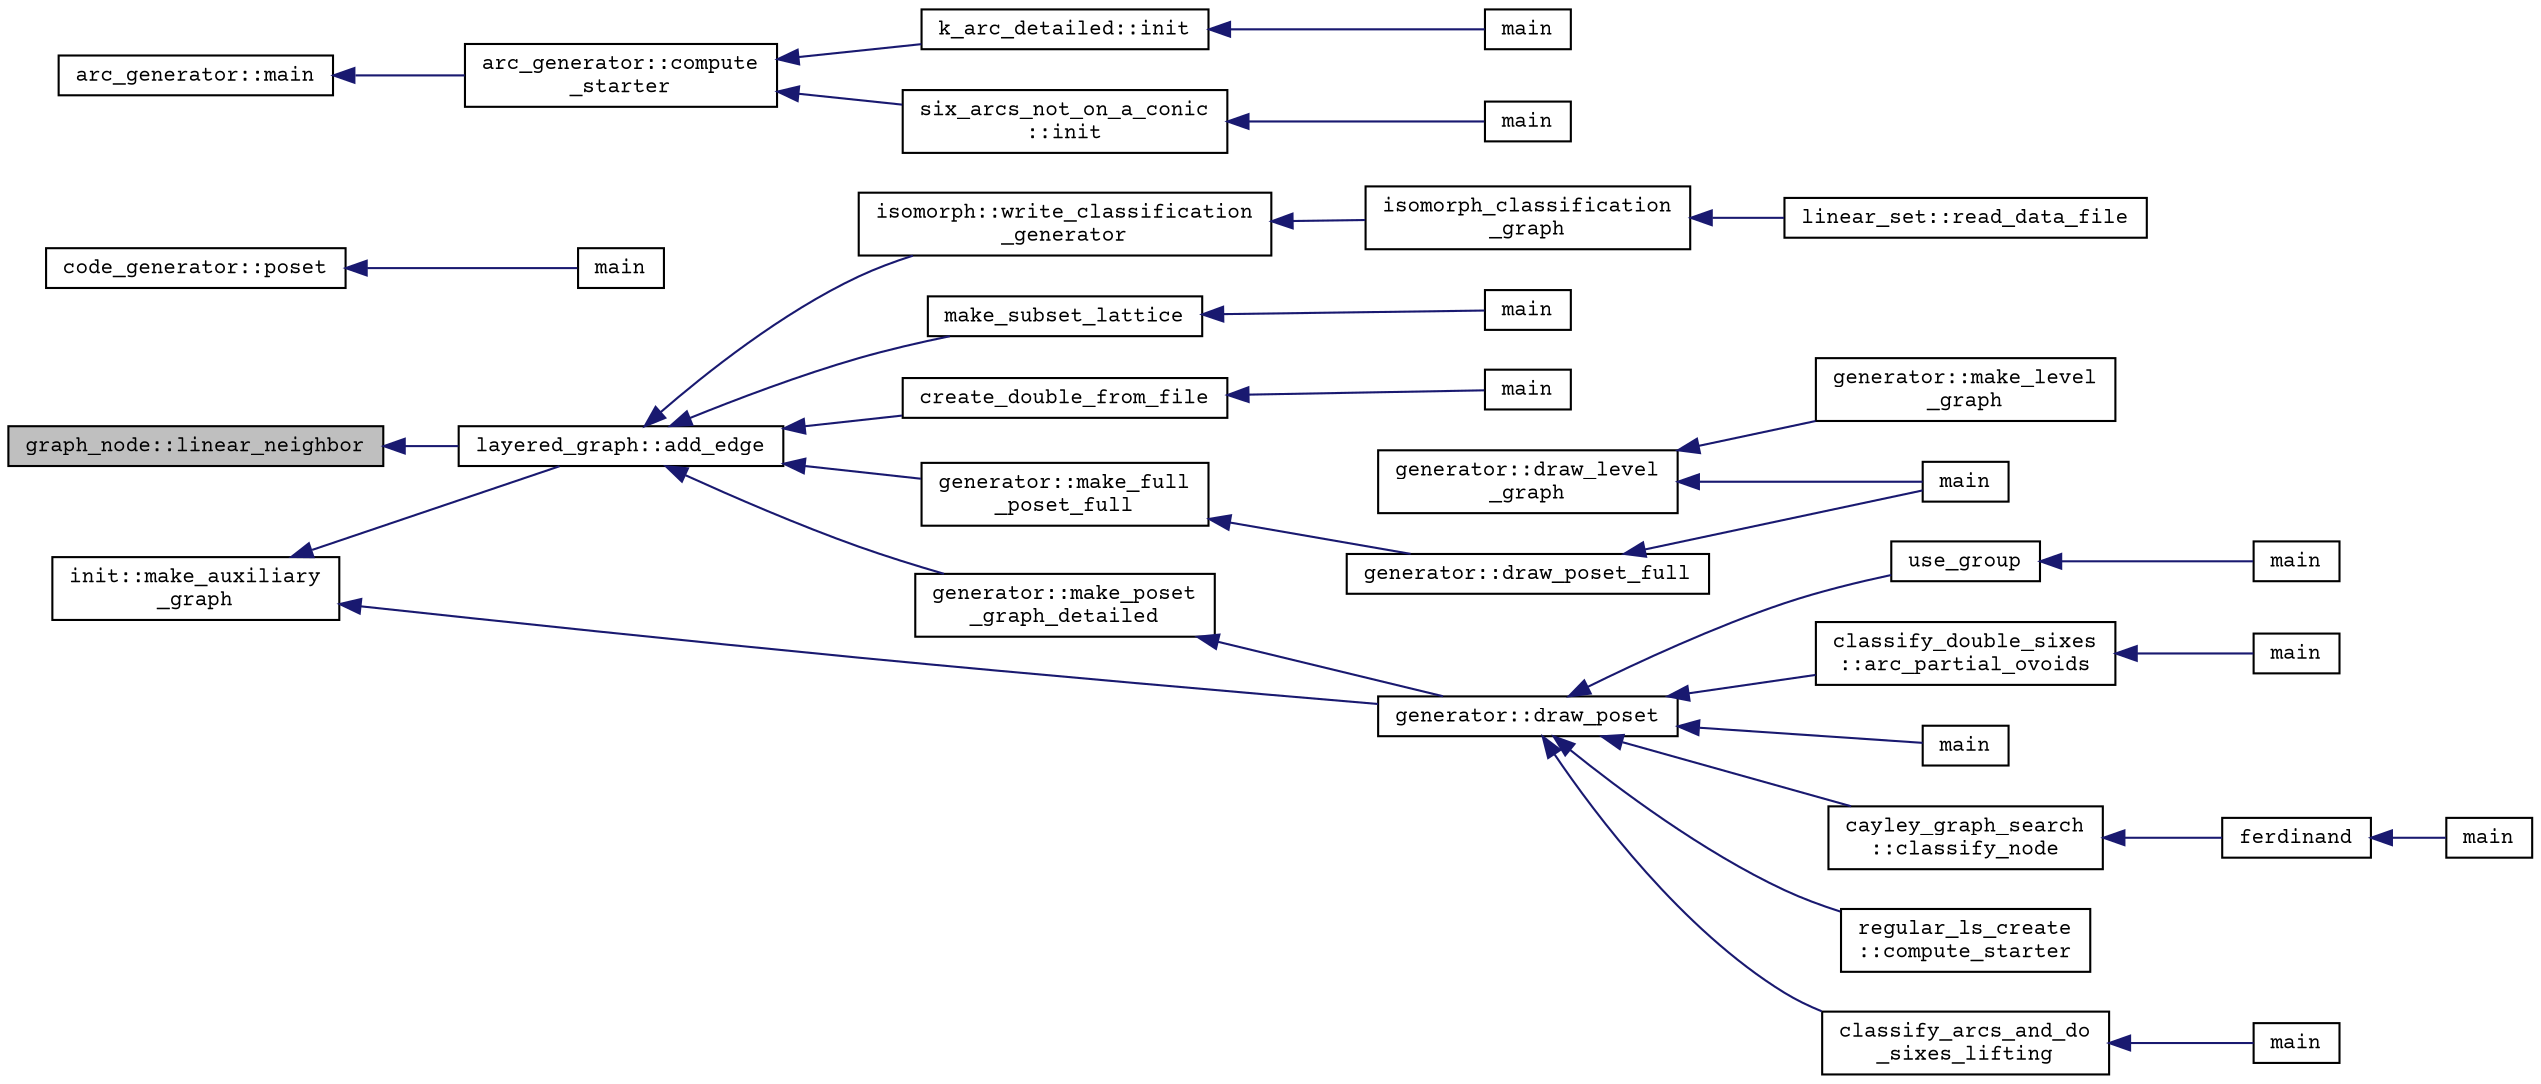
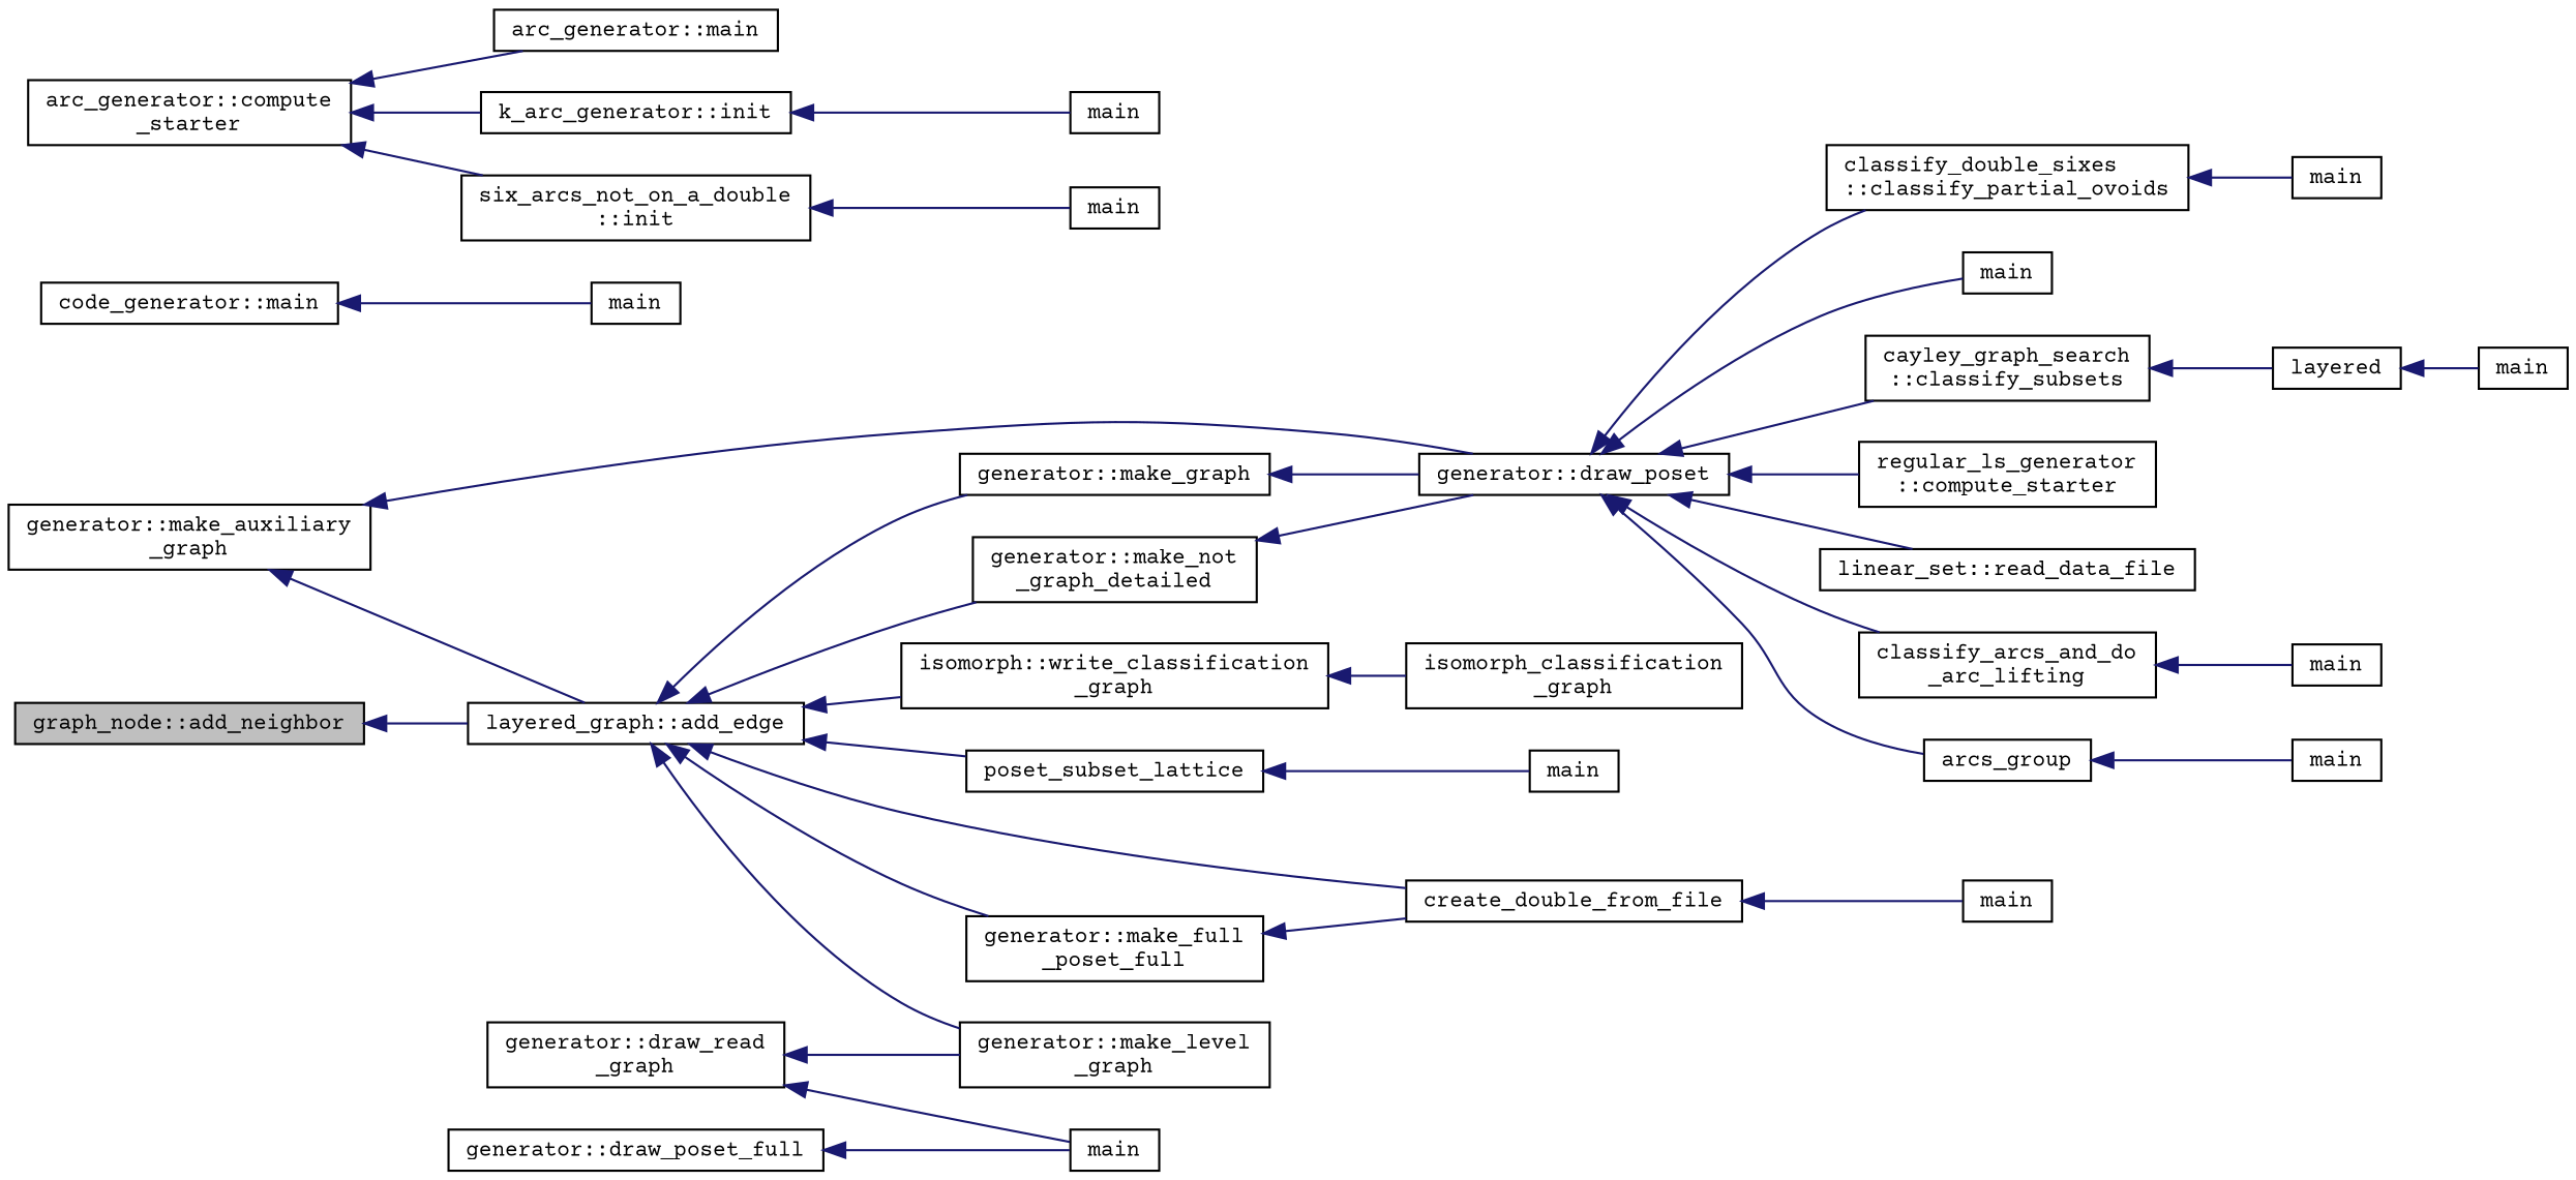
  digraph {
    fontname="Courier Prime"
    rankdir=LR
    node [color=black fillcolor=white fontname="Courier Prime" fontsize=10 shape=record style=filled]
    edge [color=midnightblue dir=back fontname="Courier Prime" fontsize=10 labelfontname=Helvetica labelfontsize=10 style=solid]
-   n1 [fillcolor=grey75 fontcolor=black height=0.2 label="graph_node::linear_neighbor" width=0.4]
+   n1 [fillcolor=grey75 fontcolor=black height=0.2 label="graph_node::add_neighbor" width=0.4]
    n2 [height=0.2 label="layered_graph::add_edge" width=0.4]
-   n3 [height=0.2 label=make_subset_lattice width=0.4]
+   n3 [height=0.2 label=poset_subset_lattice width=0.4]
    n4 [height=0.2 label=create_double_from_file width=0.4]
    n5 [height=0.2 label="generator::make_full\l_poset_full" width=0.4]
+   n6 [height=0.2 label="generator::make_graph" width=0.4]
    n7 [height=0.2 label="generator::make_level\l_graph" width=0.4]
-   n8 [height=0.2 label="generator::make_poset\l_graph_detailed" width=0.4]
-   n9 [height=0.2 label="isomorph::write_classification\l_generator" width=0.4]
+   n8 [height=0.2 label="generator::make_not\l_graph_detailed" width=0.4]
+   n9 [height=0.2 label="isomorph::write_classification\l_graph" width=0.4]
    n10 [height=0.2 label=main width=0.4]
    n11 [height=0.2 label=main width=0.4]
    n12 [height=0.2 label="generator::draw_poset_full" width=0.4]
-   n13 [height=0.2 label="init::make_auxiliary\l_graph" width=0.4]
+   n13 [height=0.2 label="generator::make_auxiliary\l_graph" width=0.4]
    n14 [height=0.2 label="generator::draw_poset" width=0.4]
    n15 [height=0.2 label="isomorph_classification\l_graph" width=0.4]
    n16 [height=0.2 label=main width=0.4]
    n17 [height=0.2 label=main width=0.4]
-   n18 [height=0.2 label="cayley_graph_search\l::classify_node" width=0.4]
-   n19 [height=0.2 label="regular_ls_create\l::compute_starter" width=0.4]
+   n18 [height=0.2 label="cayley_graph_search\l::classify_subsets" width=0.4]
+   n19 [height=0.2 label="regular_ls_generator\l::compute_starter" width=0.4]
    n20 [height=0.2 label="linear_set::read_data_file" width=0.4]
-   n21 [height=0.2 label="classify_arcs_and_do\l_sixes_lifting" width=0.4]
-   n22 [height=0.2 label=use_group width=0.4]
-   n23 [height=0.2 label="classify_double_sixes\l::arc_partial_ovoids" width=0.4]
-   n24 [height=0.2 label="code_generator::poset" width=0.4]
+   n21 [height=0.2 label="classify_arcs_and_do\l_arc_lifting" width=0.4]
+   n22 [height=0.2 label=arcs_group width=0.4]
+   n23 [height=0.2 label="classify_double_sixes\l::classify_partial_ovoids" width=0.4]
+   n24 [height=0.2 label="code_generator::main" width=0.4]
    n25 [height=0.2 label=main width=0.4]
-   n26 [height=0.2 label=ferdinand width=0.4]
+   n26 [height=0.2 label=layered width=0.4]
    n27 [height=0.2 label=main width=0.4]
    n28 [height=0.2 label=main width=0.4]
    n29 [height=0.2 label="arc_generator::compute\l_starter" width=0.4]
    n30 [height=0.2 label="arc_generator::main" width=0.4]
-   n31 [height=0.2 label="k_arc_detailed::init" width=0.4]
-   n32 [height=0.2 label="six_arcs_not_on_a_conic\l::init" width=0.4]
+   n31 [height=0.2 label="k_arc_generator::init" width=0.4]
+   n32 [height=0.2 label="six_arcs_not_on_a_double\l::init" width=0.4]
    n33 [height=0.2 label=main width=0.4]
    n34 [height=0.2 label=main width=0.4]
    n35 [height=0.2 label=main width=0.4]
    n36 [height=0.2 label=main width=0.4]
-   n37 [height=0.2 label="generator::draw_level\l_graph" width=0.4]
+   n37 [height=0.2 label="generator::draw_read\l_graph" width=0.4]
    n1 -> n2
    n2 -> n3
    n2 -> n4
    n2 -> n5
+   n2 -> n6
+   n2 -> n7
    n2 -> n8
    n2 -> n9
    n3 -> n10
    n4 -> n11
-   n5 -> n12
+   n5 -> n4
+   n6 -> n14
    n8 -> n14
    n9 -> n15
    n12 -> n16
    n13 -> n2
    n13 -> n14
    n14 -> n17
    n14 -> n18
    n14 -> n19
-   n15 -> n20
+   n14 -> n20
    n14 -> n21
    n14 -> n22
    n14 -> n23
    n18 -> n26
    n21 -> n27
    n22 -> n28
    n23 -> n33
    n24 -> n25
    n26 -> n34
-   n30 -> n29
+   n29 -> n30
    n29 -> n31
    n29 -> n32
    n31 -> n35
    n32 -> n36
    n37 -> n7
    n37 -> n16
  }
